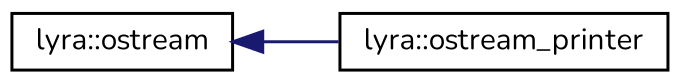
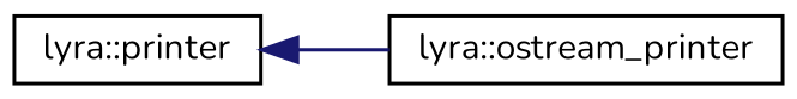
  digraph {
    rankdir=LR
    fontname=Nunito
    node [color=black fillcolor=white fontname=Nunito fontsize=10 shape=record style=filled]
-   n1 [height=0.2 label="lyra::ostream" width=0.4]
+   n1 [height=0.2 label="lyra::printer" width=0.4]
    n2 [height=0.2 label="lyra::ostream_printer" width=0.4]
    n1 -> n2 [color=midnightblue dir=back fontname=Nunito fontsize=10 labelfontname=Helvetica labelfontsize=10 style=solid]
  }
